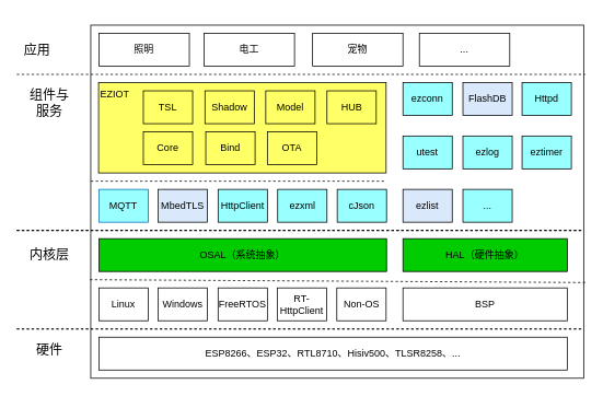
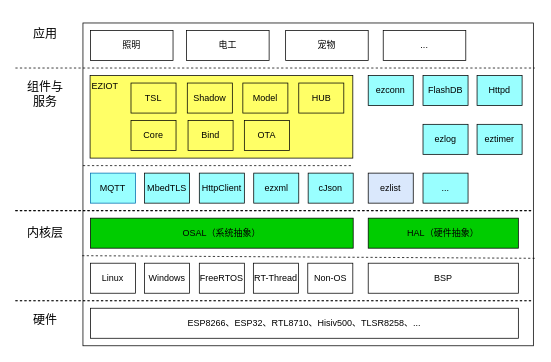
  <mxCell id="0" />
  <mxCell id="1" parent="0" />
  <mxCell id="2" value="" style="rounded=0;whiteSpace=wrap;html=1;" parent="1" vertex="1"><mxGeometry x="110" y="30" width="600" height="430" as="geometry" /></mxCell>
  <mxCell id="3" value="" style="endArrow=none;dashed=1;html=1;entryX=1.003;entryY=0.729;entryDx=0;entryDy=0;entryPerimeter=0;" parent="1" target="2" edge="1"><mxGeometry width="50" height="50" relative="1" as="geometry"><mxPoint x="109" y="340" as="sourcePoint" /><mxPoint x="700" y="340" as="targetPoint" /></mxGeometry></mxCell>
  <mxCell id="4" value="OSAL（系统抽象）" style="rounded=0;whiteSpace=wrap;html=1;fillColor=#00CC00;" parent="1" vertex="1"><mxGeometry x="120" y="290" width="350" height="40" as="geometry" /></mxCell>
  <mxCell id="5" value="HAL（硬件抽象）" style="rounded=0;whiteSpace=wrap;html=1;fillColor=#00CC00;" parent="1" vertex="1"><mxGeometry x="490" y="290" width="200" height="40" as="geometry" /></mxCell>
  <mxCell id="6" value="Linux" style="rounded=0;whiteSpace=wrap;html=1;fillColor=none;" parent="1" vertex="1"><mxGeometry x="120" y="350" width="60" height="40" as="geometry" /></mxCell>
  <mxCell id="7" value="Windows" style="rounded=0;whiteSpace=wrap;html=1;fillColor=none;" parent="1" vertex="1"><mxGeometry x="192" y="350" width="60" height="40" as="geometry" /></mxCell>
  <mxCell id="8" value="FreeRTOS" style="rounded=0;whiteSpace=wrap;html=1;fillColor=none;" parent="1" vertex="1"><mxGeometry x="265" y="350" width="60" height="40" as="geometry" /></mxCell>
- <mxCell id="9" value="RT-HttpClient" style="rounded=0;whiteSpace=wrap;html=1;fillColor=none;" parent="1" vertex="1"><mxGeometry x="337" y="350" width="60" height="40" as="geometry" /></mxCell>
+ <mxCell id="9" value="RT-Thread" style="rounded=0;whiteSpace=wrap;html=1;fillColor=none;" parent="1" vertex="1"><mxGeometry x="337" y="350" width="60" height="40" as="geometry" /></mxCell>
  <mxCell id="10" value="Non-OS" style="rounded=0;whiteSpace=wrap;html=1;fillColor=none;" parent="1" vertex="1"><mxGeometry x="409.5" y="350" width="60" height="40" as="geometry" /></mxCell>
  <mxCell id="11" value="BSP" style="rounded=0;whiteSpace=wrap;html=1;fillColor=none;" parent="1" vertex="1"><mxGeometry x="490" y="350" width="200" height="40" as="geometry" /></mxCell>
  <mxCell id="12" value="ESP8266、ESP32、RTL8710、Hisiv500、TLSR8258、..." style="rounded=0;whiteSpace=wrap;html=1;fillColor=none;" parent="1" vertex="1"><mxGeometry x="120" y="410" width="570" height="40" as="geometry" /></mxCell>
  <mxCell id="13" value="" style="endArrow=none;dashed=1;html=1;" parent="1" edge="1"><mxGeometry width="50" height="50" relative="1" as="geometry"><mxPoint y="90" as="sourcePoint" x="20" /><mxPoint x="712" y="90" as="targetPoint" /></mxGeometry></mxCell>
  <mxCell id="14" value="EZIOT" style="rounded=0;whiteSpace=wrap;html=1;align=left;verticalAlign=top;fillColor=#FFFF66;fontColor=#000000;" parent="1" vertex="1"><mxGeometry x="119.5" y="100" width="350" height="110" as="geometry" /></mxCell>
  <mxCell id="15" value="" style="endArrow=none;dashed=1;html=1;" parent="1" edge="1"><mxGeometry width="50" height="50" relative="1" as="geometry"><mxPoint x="110" y="220" as="sourcePoint" /><mxPoint x="470" y="220" as="targetPoint" /></mxGeometry></mxCell>
  <mxCell id="16" value="MQTT" style="rounded=0;whiteSpace=wrap;html=1;strokeColor=#006EAF;fillColor=#99FFFF;fontColor=#000000;" parent="1" vertex="1"><mxGeometry x="120" y="230" width="60" height="40" as="geometry" /></mxCell>
- <mxCell id="17" value="MbedTLS" style="rounded=0;whiteSpace=wrap;html=1;fillColor=#dae8fc;fontColor=#000000;" parent="1" vertex="1"><mxGeometry x="192" y="230" width="60" height="40" as="geometry" /></mxCell>
+ <mxCell id="17" value="MbedTLS" style="rounded=0;whiteSpace=wrap;html=1;fillColor=#99FFFF;fontColor=#000000;" parent="1" vertex="1"><mxGeometry x="192" y="230" width="60" height="40" as="geometry" /></mxCell>
  <mxCell id="18" value="cJson" style="rounded=0;whiteSpace=wrap;html=1;fillColor=#99FFFF;fontColor=#000000;" parent="1" vertex="1"><mxGeometry x="410" y="230" width="60" height="40" as="geometry" /></mxCell>
  <mxCell id="19" value="HttpClient" style="rounded=0;whiteSpace=wrap;html=1;fillColor=#99FFFF;fontColor=#000000;" parent="1" vertex="1"><mxGeometry x="265" y="230" width="60" height="40" as="geometry" /></mxCell>
  <mxCell id="20" value="ezxml" style="rounded=0;whiteSpace=wrap;html=1;fillColor=#99FFFF;fontColor=#000000;" parent="1" vertex="1"><mxGeometry x="337.5" y="230" width="60" height="40" as="geometry" /></mxCell>
  <mxCell id="21" value="ezlog" style="rounded=0;whiteSpace=wrap;html=1;fillColor=#99FFFF;fontColor=#000000;" parent="1" vertex="1"><mxGeometry x="563" y="165" width="60" height="40" as="geometry" /></mxCell>
- <mxCell id="22" value="FlashDB" style="rounded=0;whiteSpace=wrap;html=1;fillColor=#dae8fc;fontColor=#000000;" parent="1" vertex="1"><mxGeometry x="563" y="100" width="60" height="40" as="geometry" /></mxCell>
+ <mxCell id="22" value="FlashDB" style="rounded=0;whiteSpace=wrap;html=1;fillColor=#99FFFF;fontColor=#000000;" parent="1" vertex="1"><mxGeometry x="563" y="100" width="60" height="40" as="geometry" /></mxCell>
  <mxCell id="23" value="..." style="rounded=0;whiteSpace=wrap;html=1;fillColor=#99FFFF;fontColor=#000000;" parent="1" vertex="1"><mxGeometry x="563" y="230" width="60" height="40" as="geometry" /></mxCell>
  <mxCell id="24" value="eztimer" style="rounded=0;whiteSpace=wrap;html=1;fillColor=#99FFFF;fontColor=#000000;" parent="1" vertex="1"><mxGeometry x="635" y="165" width="60" height="40" as="geometry" /></mxCell>
  <mxCell id="25" value="ezlist" style="rounded=0;whiteSpace=wrap;html=1;fillColor=#dae8fc;fontColor=#000000;" parent="1" vertex="1"><mxGeometry x="490" y="230" width="60" height="40" as="geometry" /></mxCell>
  <mxCell id="26" value="TSL" style="rounded=0;whiteSpace=wrap;html=1;fillColor=none;strokeColor=#000000;fontColor=#000000;" parent="1" vertex="1"><mxGeometry x="174" y="110" width="60" height="40" as="geometry" /></mxCell>
  <mxCell id="27" value="Core" style="rounded=0;whiteSpace=wrap;html=1;fillColor=none;strokeColor=#000000;fontColor=#000000;" parent="1" vertex="1"><mxGeometry x="174" y="160" width="60" height="40" as="geometry" /></mxCell>
  <mxCell id="28" value="Shadow" style="rounded=0;whiteSpace=wrap;html=1;fillColor=none;strokeColor=#000000;fontColor=#000000;" parent="1" vertex="1"><mxGeometry x="249" y="110" width="60" height="40" as="geometry" /></mxCell>
  <mxCell id="29" value="OTA" style="rounded=0;whiteSpace=wrap;html=1;fillColor=none;strokeColor=#000000;fontColor=#000000;" parent="1" vertex="1"><mxGeometry x="325" y="160" width="60" height="40" as="geometry" /></mxCell>
  <mxCell id="30" value="HUB" style="rounded=0;whiteSpace=wrap;html=1;fillColor=none;strokeColor=#000000;fontColor=#000000;" parent="1" vertex="1"><mxGeometry x="397.5" y="110" width="60" height="40" as="geometry" /></mxCell>
  <mxCell id="31" value="Bind" style="rounded=0;whiteSpace=wrap;html=1;fillColor=none;strokeColor=#000000;fontColor=#000000;" parent="1" vertex="1"><mxGeometry x="250" y="160" width="60" height="40" as="geometry" /></mxCell>
  <mxCell id="32" value="Model" style="rounded=0;whiteSpace=wrap;html=1;fillColor=none;strokeColor=#000000;fontColor=#000000;" parent="1" vertex="1"><mxGeometry x="323" y="110" width="60" height="40" as="geometry" /></mxCell>
  <mxCell id="33" value="ezconn" style="rounded=0;whiteSpace=wrap;html=1;fillColor=#99FFFF;fontColor=#000000;" parent="1" vertex="1"><mxGeometry x="490" y="100" width="60" height="40" as="geometry" /></mxCell>
- <mxCell id="34" value="utest" style="rounded=0;whiteSpace=wrap;html=1;fillColor=#99FFFF;fontColor=#000000;" parent="1" vertex="1"><mxGeometry x="490" y="165" width="60" height="40" as="geometry" /></mxCell>
  <mxCell id="35" value="" style="endArrow=none;dashed=1;html=1;" parent="1" edge="1"><mxGeometry width="50" height="50" relative="1" as="geometry"><mxPoint y="280" as="sourcePoint" x="20" /><mxPoint x="710" y="280" as="targetPoint" /></mxGeometry></mxCell>
  <mxCell id="36" value="" style="endArrow=none;dashed=1;html=1;" parent="1" edge="1"><mxGeometry width="50" height="50" relative="1" as="geometry"><mxPoint y="280" as="sourcePoint" x="20" /><mxPoint x="710" y="280" as="targetPoint" /></mxGeometry></mxCell>
  <mxCell id="37" value="" style="endArrow=none;dashed=1;html=1;" parent="1" edge="1"><mxGeometry width="50" height="50" relative="1" as="geometry"><mxPoint y="280" as="sourcePoint" x="20" /><mxPoint x="710" y="280" as="targetPoint" /></mxGeometry></mxCell>
  <mxCell id="38" value="" style="endArrow=none;dashed=1;html=1;" parent="1" edge="1"><mxGeometry width="50" height="50" relative="1" as="geometry"><mxPoint y="400" as="sourcePoint" x="20" /><mxPoint x="710" y="400" as="targetPoint" /></mxGeometry></mxCell>
  <mxCell id="39" value="" style="endArrow=none;dashed=1;html=1;" parent="1" edge="1"><mxGeometry width="50" height="50" relative="1" as="geometry"><mxPoint y="400" as="sourcePoint" x="20" /><mxPoint x="710" y="400" as="targetPoint" /></mxGeometry></mxCell>
  <mxCell id="40" value="照明" style="rounded=0;whiteSpace=wrap;html=1;fillColor=none;" parent="1" vertex="1"><mxGeometry x="120" y="40" width="110" height="40" as="geometry" /></mxCell>
  <mxCell id="41" value="电工" style="rounded=0;whiteSpace=wrap;html=1;fillColor=none;" parent="1" vertex="1"><mxGeometry x="248" y="40" width="110" height="40" as="geometry" /></mxCell>
  <mxCell id="42" value="宠物" style="rounded=0;whiteSpace=wrap;html=1;fillColor=none;" parent="1" vertex="1"><mxGeometry x="380" y="40" width="110" height="40" as="geometry" /></mxCell>
  <mxCell id="43" value="..." style="rounded=0;whiteSpace=wrap;html=1;fillColor=none;" parent="1" vertex="1"><mxGeometry x="510" y="40" width="110" height="40" as="geometry" /></mxCell>
  <mxCell id="44" value="Httpd" style="rounded=0;whiteSpace=wrap;html=1;fillColor=#99FFFF;fontColor=#000000;" parent="1" vertex="1"><mxGeometry x="635" y="100" width="60" height="40" as="geometry" /></mxCell>
  <mxCell id="45" value="内核层" style="text;html=1;strokeColor=none;fillColor=none;align=center;verticalAlign=middle;whiteSpace=wrap;rounded=0;fontSize=16;" parent="1" vertex="1"><mxGeometry x="30" y="285" width="60" height="50" as="geometry" /></mxCell>
  <mxCell id="46" value="硬件" style="text;html=1;strokeColor=none;fillColor=none;align=center;verticalAlign=middle;whiteSpace=wrap;rounded=0;fontSize=16;" parent="1" vertex="1"><mxGeometry x="30" y="400" width="60" height="50" as="geometry" /></mxCell>
  <mxCell id="47" value="组件与服务" style="text;html=1;strokeColor=none;fillColor=none;align=center;verticalAlign=middle;whiteSpace=wrap;rounded=0;fontSize=16;" parent="1" vertex="1"><mxGeometry x="30" y="100" width="60" height="50" as="geometry" /></mxCell>
- <mxCell id="48" value="应用" style="text;html=1;strokeColor=none;fillColor=none;align=center;verticalAlign=middle;whiteSpace=wrap;rounded=0;fontSize=16;" parent="1" vertex="1"><mxGeometry x="15" y="35" width="60" height="50" as="geometry" /></mxCell>
+ <mxCell id="48" value="应用" style="text;html=1;strokeColor=none;fillColor=none;align=center;verticalAlign=middle;whiteSpace=wrap;rounded=0;fontSize=16;" parent="1" vertex="1"><mxGeometry x="30" y="20" width="60" height="50" as="geometry" /></mxCell>
